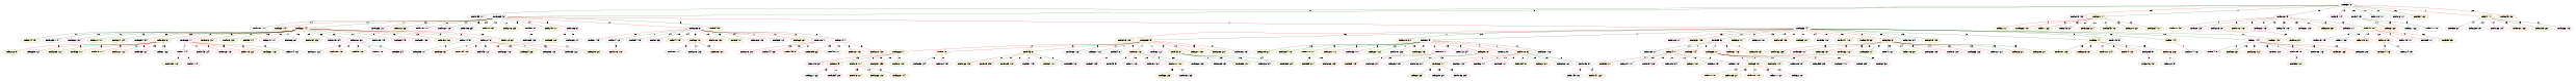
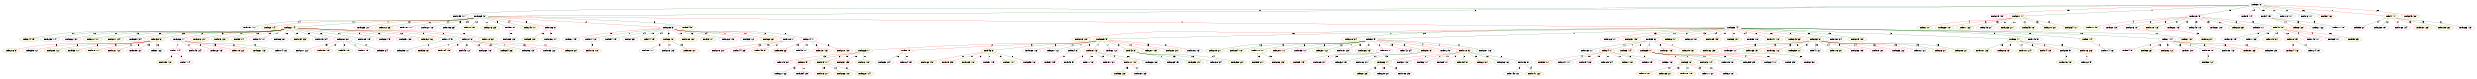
  graph {
    node [color=gray40 fillcolor=white style=filled]
    edge [color=darkgreen]
    n1 [label="nodo38 (0)"]
    n2 [label="nodo159 (17)"]
    n3 [label="nodo269 (3)"]
    n4 [color=deeppink label="nodo279 (19)"]
    n5 [fillcolor=lightyellow label="nodo271 (7)"]
    n6 [color=deeppink label="nodo128 (5)"]
    n7 [color=deeppink label="nodo75 (14)"]
    n8 [label="nodo4 (15)"]
    n9 [label="nodo172 (17)"]
    n10 [label="nodo76 (17)"]
    n11 [color=deeppink fillcolor=lightyellow label="nodo97 (16)"]
    n12 [fillcolor=lightyellow label="nodo47 (7)"]
    n13 [color=deeppink fillcolor=lightyellow label="nodo249 (20)"]
    n14 [label="nodo157 (17)"]
    n15 [color=deeppink fillcolor=lightyellow label="nodo29 (14)"]
    n16 [color=deeppink fillcolor=lightyellow label="nodo227 (4)"]
    n17 [color=deeppink label="nodo255 (21)"]
    n18 [fillcolor=lightyellow label="nodo102 (23)"]
    n19 [color=deeppink label="nodo187 (17)"]
    n20 [color=deeppink label="nodo120 (18)"]
    n21 [label="nodo196 (23)"]
    n22 [fillcolor=lightyellow label="nodo10 (15)"]
    n23 [fillcolor=lightyellow label="nodo276 (23)"]
    n24 [color=deeppink label="nodo57 (8)"]
    n25 [fillcolor=lightyellow label="nodo240 (17)"]
    n26 [color=deeppink label="nodo186 (8)"]
    n27 [color=deeppink label="nodo285 (5)"]
    n28 [fillcolor=lightyellow label="nodo54 (9)"]
    n29 [label="nodo258 (4)"]
    n30 [fillcolor=lightyellow label="nodo6 (11)"]
    n31 [fillcolor=lightyellow label="nodo268 (10)"]
    n32 [fillcolor=lightyellow label="nodo77 (22)"]
    n33 [label="nodo246 (27)"]
    n34 [color=deeppink fillcolor=lightyellow label="nodo223 (27)"]
    n35 [fillcolor=lightyellow label="nodo245 (18)"]
    n36 [fillcolor=lightyellow label="nodo270 (20)"]
    n37 [fillcolor=lightyellow label="nodo234 (17)"]
    n38 [fillcolor=lightyellow label="nodo117 (9)"]
    n39 [color=deeppink label="nodo20 (13)"]
    n40 [color=deeppink label="nodo273 (8)"]
    n41 [fillcolor=lightyellow label="nodo118 (13)"]
    n42 [color=deeppink label="nodo261 (15)"]
    n43 [label="nodo248 (18)"]
    n44 [color=deeppink label="nodo281 (20)"]
    n45 [fillcolor=lightyellow label="nodo203 (25)"]
    n46 [color=deeppink label="nodo93 (11)"]
    n47 [fillcolor=lightyellow label="nodo40 (10)"]
    n48 [color=deeppink fillcolor=lightyellow label="nodo69 (20)"]
    n49 [label="nodo21 (22)"]
    n50 [label="nodo177 (18)"]
    n51 [color=deeppink label="nodo55 (21)"]
    n52 [label="nodo238 (19)"]
    n53 [color=deeppink label="nodo168 (24)"]
    n54 [color=deeppink fillcolor=lightyellow label="nodo131 (25)"]
    n55 [fillcolor=lightyellow label="nodo139 (26)"]
    n56 [color=deeppink label="nodo263 (13)"]
    n57 [fillcolor=lightyellow label="nodo244 (15)"]
    n58 [label="nodo292 (14)"]
    n59 [color=deeppink label="nodo222 (21)"]
    n60 [fillcolor=lightyellow label="nodo211 (17)"]
    n61 [fillcolor=lightyellow label="nodo277 (24)"]
    n62 [label="nodo294 (24)"]
    n63 [fillcolor=lightyellow label="nodo133 (6)"]
    n64 [color=deeppink label="nodo226 (7)"]
    n65 [color=deeppink fillcolor=lightyellow label="nodo272 (21)"]
    n66 [fillcolor=lightyellow label="nodo73 (22)"]
    n67 [fillcolor=lightyellow label="nodo5 (14)"]
    n68 [color=deeppink label="nodo241 (11)"]
    n69 [label="nodo86 (20)"]
    n70 [fillcolor=lightyellow label="nodo134 (23)"]
    n71 [color=deeppink label="nodo115 (24)"]
    n72 [color=deeppink label="nodo200 (20)"]
    n73 [label="nodo109 (15)"]
    n74 [color=deeppink label="nodo264 (9)"]
    n75 [color=deeppink label="nodo251 (20)"]
    n76 [fillcolor=lightyellow label="nodo192 (16)"]
    n77 [label="nodo114 (9)"]
    n78 [label="nodo127 (6)"]
    n79 [fillcolor=lightyellow label="nodo112 (22)"]
    n80 [label="nodo283 (26)"]
    n81 [fillcolor=lightyellow label="nodo25 (20)"]
    n82 [label="nodo136 (17)"]
    n83 [label="nodo61 (15)"]
    n84 [label="nodo14 (12)"]
    n85 [label="nodo94 (19)"]
    n86 [color=deeppink label="nodo2 (23)"]
    n87 [fillcolor=lightyellow label="nodo44 (19)"]
    n88 [color=deeppink fillcolor=lightyellow label="nodo66 (8)"]
    n89 [color=deeppink fillcolor=lightyellow label="nodo108 (20)"]
    n90 [fillcolor=lightyellow label="nodo3 (17)"]
    n91 [color=deeppink label="nodo202 (19)"]
    n92 [label="nodo33 (12)"]
    n93 [fillcolor=lightyellow label="nodo62 (22)"]
    n94 [color=deeppink label="nodo100 (7)"]
    n95 [color=deeppink label="nodo214 (7)"]
    n96 [fillcolor=lightyellow label="nodo213 (20)"]
    n97 [fillcolor=lightyellow label="nodo205 (5)"]
    n98 [color=deeppink fillcolor=lightyellow label="nodo218 (24)"]
    n99 [label="nodo52 (5)"]
    n100 [color=deeppink label="nodo126 (17)"]
    n101 [color=deeppink fillcolor=lightyellow label="nodo231 (15)"]
    n102 [color=deeppink label="nodo39 (6)"]
    n103 [fillcolor=lightyellow label="nodo96 (17)"]
    n104 [label="nodo212 (18)"]
    n105 [color=deeppink fillcolor=lightyellow label="nodo185 (15)"]
    n106 [fillcolor=lightyellow label="nodo63 (21)"]
    n107 [label="nodo98 (18)"]
    n108 [fillcolor=lightyellow label="nodo147 (12)"]
    n109 [fillcolor=lightyellow label="nodo243 (22)"]
    n110 [color=deeppink fillcolor=lightyellow label="nodo252 (6)"]
    n111 [label="nodo190 (24)"]
    n112 [fillcolor=lightyellow label="nodo275 (19)"]
    n113 [fillcolor=lightyellow label="nodo60 (7)"]
    n114 [label="nodo140 (9)"]
    n115 [fillcolor=lightyellow label="nodo8 (14)"]
    n116 [color=deeppink label="nodo67 (14)"]
    n117 [color=deeppink fillcolor=lightyellow label="nodo27 (21)"]
    n118 [fillcolor=lightyellow label="nodo16 (21)"]
    n119 [color=deeppink label="nodo113 (15)"]
    n120 [label="nodo71 (26)"]
    n121 [color=deeppink fillcolor=lightyellow label="nodo179 (21)"]
    n122 [color=deeppink fillcolor=lightyellow label="nodo18 (19)"]
    n123 [color=deeppink label="nodo148 (11)"]
    n124 [label="nodo65 (11)"]
    n125 [fillcolor=lightyellow label="nodo99 (23)"]
    n126 [fillcolor=lightyellow label="nodo216 (9)"]
    n127 [label="nodo235 (12)"]
    n128 [fillcolor=lightyellow label="nodo289 (12)"]
    n129 [fillcolor=lightyellow label="nodo53 (11)"]
    n130 [fillcolor=lightyellow label="nodo78 (17)"]
    n131 [color=deeppink fillcolor=lightyellow label="nodo121 (12)"]
    n132 [color=deeppink label="nodo199 (21)"]
    n133 [label="nodo37 (22)"]
    n134 [color=deeppink label="nodo1 (14)"]
    n135 [color=deeppink label="nodo145 (24)"]
    n136 [color=deeppink label="nodo123 (15)"]
    n137 [color=deeppink fillcolor=lightyellow label="nodo119 (22)"]
    n138 [fillcolor=lightyellow label="nodo267 (13)"]
    n139 [label="nodo104 (16)"]
    n140 [label="nodo217 (22)"]
    n141 [color=deeppink fillcolor=lightyellow label="nodo158 (15)"]
    n142 [fillcolor=lightyellow label="nodo49 (15)"]
    n143 [color=deeppink label="nodo17 (8)"]
    n144 [color=deeppink label="nodo59 (24)"]
    n145 [label="nodo293 (11)"]
    n146 [color=deeppink fillcolor=lightyellow label="nodo35 (13)"]
    n147 [color=deeppink fillcolor=lightyellow label="nodo184 (15)"]
    n148 [color=deeppink label="nodo45 (12)"]
    n149 [color=deeppink label="nodo260 (18)"]
    n150 [fillcolor=lightyellow label="nodo284 (26)"]
    n151 [label="nodo296 (13)"]
    n152 [label="nodo155 (22)"]
    n153 [fillcolor=lightyellow label="nodo208 (20)"]
    n154 [color=deeppink fillcolor=lightyellow label="nodo173 (18)"]
    n155 [label="nodo88 (11)"]
    n156 [label="nodo215 (25)"]
    n157 [color=deeppink fillcolor=lightyellow label="nodo188 (27)"]
    n158 [color=deeppink label="nodo278 (20)"]
    n159 [color=deeppink label="nodo144 (25)"]
    n160 [color=deeppink fillcolor=lightyellow label="nodo149 (9)"]
    n161 [color=deeppink fillcolor=lightyellow label="nodo195 (22)"]
    n162 [label="nodo48 (17)"]
    n163 [color=deeppink fillcolor=lightyellow label="nodo137 (13)"]
    n164 [color=deeppink fillcolor=lightyellow label="nodo210 (13)"]
    n165 [fillcolor=lightyellow label="nodo225 (7)"]
    n166 [color=deeppink fillcolor=lightyellow label="nodo0 (8)"]
    n167 [fillcolor=lightyellow label="nodo46 (8)"]
    n168 [label="nodo160 (16)"]
    n169 [label="nodo287 (12)"]
    n170 [label="nodo64 (8)"]
    n171 [color=deeppink fillcolor=lightyellow label="nodo181 (6)"]
    n172 [color=deeppink label="nodo82 (12)"]
    n173 [fillcolor=lightyellow label="nodo42 (8)"]
    n174 [fillcolor=lightyellow label="nodo207 (15)"]
    n175 [fillcolor=lightyellow label="nodo280 (20)"]
    n176 [label="nodo106 (13)"]
    n177 [fillcolor=lightyellow label="nodo209 (21)"]
    n178 [fillcolor=lightyellow label="nodo204 (10)"]
    n179 [fillcolor=lightyellow label="nodo170 (11)"]
    n180 [color=deeppink fillcolor=lightyellow label="nodo201 (11)"]
    n181 [color=deeppink label="nodo153 (17)"]
    n182 [fillcolor=lightyellow label="nodo257 (12)"]
    n183 [label="nodo197 (23)"]
    n184 [fillcolor=lightyellow label="nodo166 (13)"]
    n185 [color=deeppink label="nodo180 (7)"]
    n186 [color=deeppink label="nodo142 (24)"]
    n187 [color=deeppink fillcolor=lightyellow label="nodo291 (8)"]
    n188 [label="nodo72 (9)"]
    n189 [color=deeppink fillcolor=lightyellow label="nodo110 (6)"]
    n190 [label="nodo297 (16)"]
    n191 [label="nodo183 (17)"]
    n192 [color=deeppink fillcolor=lightyellow label="nodo24 (7)"]
    n193 [color=deeppink fillcolor=lightyellow label="nodo83 (14)"]
    n194 [color=deeppink fillcolor=lightyellow label="nodo239 (7)"]
    n195 [color=deeppink fillcolor=lightyellow label="nodo167 (15)"]
    n196 [fillcolor=lightyellow label="nodo219 (13)"]
    n197 [fillcolor=lightyellow label="nodo152 (25)"]
    n198 [color=deeppink label="nodo135 (11)"]
    n199 [fillcolor=lightyellow label="nodo163 (19)"]
    n200 [color=deeppink fillcolor=lightyellow label="nodo132 (12)"]
    n201 [fillcolor=lightyellow label="nodo253 (11)"]
    n202 [label="nodo41 (21)"]
    n203 [fillcolor=lightyellow label="nodo176 (20)"]
    n204 [color=deeppink label="nodo256 (15)"]
    n205 [color=deeppink label="nodo19 (20)"]
    n206 [color=deeppink label="nodo233 (22)"]
    n207 [label="nodo161 (21)"]
    n208 [color=deeppink fillcolor=lightyellow label="nodo26 (21)"]
    n209 [fillcolor=lightyellow label="nodo288 (21)"]
    n210 [fillcolor=lightyellow label="nodo107 (23)"]
    n211 [color=deeppink fillcolor=lightyellow label="nodo206 (15)"]
    n212 [fillcolor=lightyellow label="nodo101 (24)"]
    n213 [color=deeppink fillcolor=lightyellow label="nodo74 (13)"]
    n214 [label="nodo299 (9)"]
    n215 [color=deeppink fillcolor=lightyellow label="nodo116 (26)"]
    n216 [label="nodo174 (16)"]
    n217 [color=deeppink label="nodo84 (9)"]
    n218 [fillcolor=lightyellow label="nodo68 (23)"]
    n219 [color=deeppink fillcolor=lightyellow label="nodo282 (12)"]
    n220 [color=deeppink label="nodo91 (20)"]
    n221 [color=deeppink label="nodo189 (8)"]
    n222 [label="nodo198 (13)"]
    n223 [color=deeppink fillcolor=lightyellow label="nodo151 (23)"]
    n224 [label="nodo290 (25)"]
    n225 [fillcolor=lightyellow label="nodo150 (12)"]
    n226 [color=deeppink label="nodo7 (14)"]
    n227 [color=deeppink label="nodo175 (20)"]
    n228 [color=deeppink fillcolor=lightyellow label="nodo80 (9)"]
    n229 [fillcolor=lightyellow label="nodo79 (17)"]
    n230 [color=deeppink fillcolor=lightyellow label="nodo237 (25)"]
    n231 [fillcolor=lightyellow label="nodo12 (18)"]
    n232 [label="nodo230 (24)"]
    n233 [color=deeppink label="nodo164 (19)"]
    n234 [fillcolor=lightyellow label="nodo162 (19)"]
    n235 [color=deeppink fillcolor=lightyellow label="nodo15 (25)"]
    n236 [fillcolor=lightyellow label="nodo125 (10)"]
    n237 [color=deeppink label="nodo51 (15)"]
    n238 [fillcolor=lightyellow label="nodo87 (17)"]
    n239 [color=deeppink label="nodo259 (16)"]
    n240 [color=deeppink label="nodo34 (25)"]
    n241 [label="nodo43 (9)"]
    n242 [color=deeppink label="nodo11 (16)"]
    n243 [color=deeppink label="nodo191 (21)"]
    n244 [color=deeppink fillcolor=lightyellow label="nodo111 (10)"]
    n245 [label="nodo228 (26)"]
    n246 [label="nodo265 (15)"]
    n247 [fillcolor=lightyellow label="nodo298 (21)"]
    n248 [label="nodo138 (24)"]
    n249 [fillcolor=lightyellow label="nodo250 (22)"]
    n250 [fillcolor=lightyellow label="nodo95 (21)"]
    n251 [color=deeppink fillcolor=lightyellow label="nodo286 (23)"]
    n252 [color=deeppink fillcolor=lightyellow label="nodo85 (15)"]
    n253 [color=deeppink label="nodo169 (27)"]
    n254 [label="nodo232 (19)"]
    n255 [label="nodo182 (21)"]
    n256 [fillcolor=lightyellow label="nodo262 (7)"]
    n257 [label="nodo31 (13)"]
    n258 [color=deeppink label="nodo56 (17)"]
    n259 [color=deeppink label="nodo89 (11)"]
    n260 [fillcolor=lightyellow label="nodo194 (8)"]
    n261 [color=deeppink fillcolor=lightyellow label="nodo22 (21)"]
    n262 [label="nodo236 (16)"]
    n263 [label="nodo156 (8)"]
    n264 [color=deeppink fillcolor=lightyellow label="nodo58 (11)"]
    n265 [label="nodo247 (17)"]
    n266 [color=deeppink label="nodo154 (26)"]
    n267 [label="nodo129 (24)"]
    n268 [fillcolor=lightyellow label="nodo81 (18)"]
    n269 [color=deeppink label="nodo90 (15)"]
    n270 [color=deeppink label="nodo30 (16)"]
    n271 [fillcolor=lightyellow label="nodo23 (8)"]
    n272 [fillcolor=lightyellow label="nodo242 (14)"]
    n273 [label="nodo105 (18)"]
    n274 [label="nodo295 (25)"]
    n275 [label="nodo224 (11)"]
    n276 [label="nodo9 (25)"]
    n277 [color=deeppink label="nodo92 (30)"]
    n278 [fillcolor=lightyellow label="nodo146 (18)"]
    n279 [label="nodo122 (9)"]
    n280 [fillcolor=lightyellow label="nodo50 (12)"]
    n281 [fillcolor=lightyellow label="nodo28 (25)"]
    n282 [label="nodo229 (20)"]
    n283 [color=deeppink label="nodo103 (25)"]
    n284 [label="nodo143 (16)"]
    n285 [color=deeppink fillcolor=lightyellow label="nodo141 (22)"]
    n286 [color=deeppink fillcolor=lightyellow label="nodo274 (16)"]
    n287 [label="nodo124 (19)"]
    n288 [label="nodo221 (22)"]
    n289 [color=deeppink label="nodo254 (29)"]
    n290 [color=deeppink fillcolor=lightyellow label="nodo13 (27)"]
    n291 [fillcolor=lightyellow label="nodo266 (18)"]
    n292 [color=deeppink fillcolor=lightyellow label="nodo220 (14)"]
    n293 [fillcolor=lightyellow label="nodo36 (23)"]
    n294 [color=deeppink label="nodo130 (25)"]
    n295 [color=deeppink fillcolor=lightyellow label="nodo70 (18)"]
    n296 [fillcolor=lightyellow label="nodo165 (21)"]
    n297 [color=deeppink fillcolor=lightyellow label="nodo178 (19)"]
    n298 [color=deeppink label="nodo171 (27)"]
    n299 [color=deeppink label="nodo32 (18)"]
    n1 -- n2 [label=17]
    n1 -- n3 [label=3]
    n1 -- n4 [color=red label=19]
    n1 -- n5 [label=7]
    n1 -- n6 [label=5]
    n1 -- n7 [color=red label=14]
    n1 -- n8 [color=red label=15]
    n1 -- n9 [label=17]
    n1 -- n10 [label=17]
    n1 -- n11 [label=16]
    n1 -- n12 [color=red label=7]
    n1 -- n13 [color=red label=20]
    n3 -- n14 [label=14]
    n3 -- n15 [color=red label=11]
    n3 -- n16 [label=1]
    n3 -- n17 [color=red label=18]
    n3 -- n18 [label=20]
    n3 -- n19 [label=14]
    n3 -- n20 [label=15]
    n3 -- n21 [color=red label=20]
    n3 -- n22 [label=12]
    n3 -- n23 [color=red label=20]
    n3 -- n24 [label=5]
    n3 -- n25 [label=14]
    n3 -- n26 [color=red label=5]
    n3 -- n27 [color=red label=2]
    n3 -- n28 [label=6]
    n3 -- n29 [color=red label=1]
    n5 -- n30 [color=red label=4]
    n5 -- n31 [color=red label=3]
    n5 -- n32 [color=red label=15]
    n5 -- n33 [label=20]
    n5 -- n34 [label=20]
    n5 -- n35 [label=11]
    n5 -- n36 [label=13]
    n5 -- n37 [color=red label=10]
    n6 -- n38 [color=red label=4]
    n6 -- n39 [label=8]
    n6 -- n40 [color=red label=3]
    n6 -- n41 [label=8]
    n6 -- n42 [label=10]
    n6 -- n43 [color=red label=13]
    n6 -- n44 [color=red label=15]
    n6 -- n45 [label=20]
    n6 -- n46 [color=red label=6]
    n6 -- n47 [label=5]
    n8 -- n48 [label=11]
    n8 -- n49 [color=red label=13]
    n8 -- n50 [label=9]
    n12 -- n51 [label=14]
    n12 -- n52 [label=12]
    n12 -- n53 [color=red label=17]
    n12 -- n54 [color=red label=18]
    n12 -- n55 [label=19]
    n12 -- n56 [label=6]
    n16 -- n57 [label=11]
    n16 -- n58 [label=10]
    n16 -- n59 [label=17]
    n16 -- n60 [label=13]
    n16 -- n61 [label=20]
    n16 -- n62 [color=red label=20]
    n16 -- n63 [label=2]
    n16 -- n64 [color=red label=3]
    n16 -- n65 [label=17]
    n16 -- n66 [label=18]
    n16 -- n67 [color=red label=10]
    n16 -- n68 [label=7]
    n16 -- n69 [color=red label=16]
    n16 -- n70 [label=19]
    n16 -- n71 [label=20]
    n16 -- n72 [label=16]
    n16 -- n73 [label=11]
    n16 -- n74 [label=5]
    n16 -- n75 [color=red label=16]
    n16 -- n76 [label=12]
    n16 -- n77 [color=red label=5]
    n16 -- n78 [label=2]
    n16 -- n79 [color=red label=18]
    n24 -- n80 [color=red label=18]
    n26 -- n81 [color=red label=12]
    n26 -- n82 [color=red label=9]
    n27 -- n83 [color=red label=10]
    n27 -- n84 [label=7]
    n27 -- n85 [label=14]
    n27 -- n86 [label=18]
    n27 -- n87 [label=14]
    n27 -- n88 [label=3]
    n27 -- n89 [color=red label=15]
    n27 -- n90 [label=12]
    n27 -- n91 [label=14]
    n27 -- n92 [color=red label=7]
    n27 -- n93 [color=red label=17]
    n27 -- n94 [color=red label=2]
    n27 -- n95 [label=2]
    n29 -- n96 [color=red label=16]
    n29 -- n97 [label=1]
    n29 -- n98 [label=20]
    n29 -- n99 [label=1]
    n29 -- n100 [color=red label=13]
    n29 -- n101 [label=11]
    n29 -- n102 [label=2]
    n29 -- n103 [color=red label=13]
    n29 -- n104 [label=14]
    n29 -- n105 [color=red label=11]
    n29 -- n106 [color=red label=17]
    n29 -- n107 [color=red label=14]
    n29 -- n108 [color=red label=8]
    n29 -- n109 [color=red label=18]
    n29 -- n110 [color=red label=2]
    n29 -- n111 [label=20]
    n29 -- n112 [label=15]
    n29 -- n113 [label=3]
    n29 -- n114 [label=5]
    n29 -- n115 [label=10]
    n29 -- n116 [label=10]
    n29 -- n117 [label=17]
    n40 -- n118 [color=red label=13]
    n47 -- n119 [label=8]
    n47 -- n120 [label=19]
    n47 -- n121 [label=14]
    n47 -- n122 [color=red label=12]
    n47 -- n123 [color=red label=4]
    n47 -- n124 [color=red label=4]
    n47 -- n125 [color=red label=16]
    n63 -- n126 [color=red label=3]
    n63 -- n127 [color=red label=6]
    n63 -- n128 [label=6]
    n63 -- n129 [color=red label=5]
    n63 -- n130 [color=red label=11]
    n63 -- n131 [label=6]
    n63 -- n132 [color=red label=15]
    n63 -- n133 [color=red label=16]
    n64 -- n134 [color=red label=7]
    n64 -- n135 [color=red label=17]
    n64 -- n136 [color=red label=8]
    n64 -- n137 [color=red label=15]
    n64 -- n138 [color=red label=6]
    n64 -- n139 [label=9]
    n72 -- n140 [color=red label=15]
    n72 -- n141 [label=8]
    n72 -- n142 [label=8]
    n72 -- n143 [label=1]
    n72 -- n144 [label=17]
    n77 -- n145 [label=2]
    n78 -- n146 [label=7]
    n78 -- n147 [color=red label=9]
    n78 -- n148 [label=6]
    n78 -- n149 [color=red label=12]
    n78 -- n150 [color=red label=20]
    n78 -- n151 [label=7]
    n78 -- n152 [color=red label=16]
    n79 -- n153 [color=red label=11]
    n84 -- n154 [color=red label=9]
    n88 -- n155 [color=red label=3]
    n88 -- n156 [color=red label=17]
    n88 -- n157 [label=19]
    n94 -- n158 [color=red label=13]
    n94 -- n159 [color=red label=18]
    n94 -- n160 [label=2]
    n95 -- n161 [color=red label=15]
    n95 -- n162 [color=red label=10]
    n95 -- n163 [label=6]
    n95 -- n164 [color=red label=6]
    n97 -- n165 [color=red label=2]
    n97 -- n166 [color=red label=3]
    n97 -- n167 [label=3]
    n97 -- n168 [color=red label=11]
    n97 -- n169 [label=7]
    n97 -- n170 [label=3]
    n97 -- n171 [label=1]
    n97 -- n172 [label=7]
    n97 -- n173 [label=3]
    n97 -- n174 [color=red label=10]
    n97 -- n175 [color=red label=15]
    n97 -- n176 [color=red label=8]
    n99 -- n177 [label=16]
    n99 -- n178 [label=5]
    n99 -- n179 [label=6]
    n99 -- n180 [label=6]
    n99 -- n181 [label=12]
    n99 -- n182 [label=7]
    n99 -- n183 [color=red label=18]
    n99 -- n184 [color=red label=8]
    n99 -- n185 [color=red label=2]
    n99 -- n186 [color=red label=19]
    n99 -- n187 [label=3]
    n99 -- n188 [color=red label=4]
    n99 -- n189 [color=red label=1]
    n99 -- n190 [label=11]
    n102 -- n191 [label=11]
    n102 -- n192 [label=1]
    n102 -- n193 [color=red label=8]
    n102 -- n194 [label=1]
    n102 -- n195 [label=9]
    n102 -- n196 [color=red label=7]
    n110 -- n197 [color=red label=19]
    n110 -- n198 [label=5]
    n110 -- n199 [color=red label=13]
    n110 -- n200 [label=6]
    n110 -- n201 [label=5]
    n110 -- n202 [label=15]
    n110 -- n203 [label=14]
    n110 -- n204 [label=9]
    n110 -- n205 [color=red label=14]
    n110 -- n206 [color=red label=16]
    n110 -- n207 [color=red label=15]
    n110 -- n208 [label=15]
    n110 -- n209 [label=15]
    n113 -- n210 [label=16]
    n113 -- n211 [color=red label=8]
    n113 -- n212 [color=red label=17]
    n113 -- n213 [label=6]
    n113 -- n214 [color=red label=2]
    n113 -- n215 [label=19]
    n115 -- n216 [color=red label=7]
    n116 -- n217 [label=2]
-   n116 -- n218 [label=16]
+   n116 -- n218 [color=red label=16]
    n116 -- n219 [color=red label=5]
    n116 -- n220 [label=13]
    n116 -- n221 [label=1]
    n116 -- n222 [label=6]
    n116 -- n223 [color=red label=16]
    n116 -- n224 [color=red label=18]
    n122 -- n286 [color=red label=8]
    n122 -- n287 [label=11]
    n134 -- n225 [color=red label=3]
    n134 -- n226 [color=red label=5]
    n165 -- n227 [color=red label=13]
    n165 -- n228 [label=2]
    n165 -- n229 [color=red label=10]
    n165 -- n230 [label=18]
    n165 -- n231 [color=red label=11]
    n166 -- n232 [label=16]
    n166 -- n233 [color=red label=11]
    n167 -- n234 [color=red label=11]
    n167 -- n235 [label=17]
    n167 -- n236 [color=red label=2]
    n167 -- n237 [label=7]
    n167 -- n238 [color=red label=9]
    n167 -- n239 [label=8]
    n170 -- n240 [color=red label=17]
    n171 -- n241 [color=red label=3]
    n171 -- n242 [color=red label=10]
    n171 -- n243 [label=15]
    n171 -- n244 [label=4]
    n171 -- n245 [label=20]
    n173 -- n246 [label=7]
    n173 -- n247 [label=13]
    n173 -- n248 [label=16]
    n173 -- n249 [label=14]
    n179 -- n250 [label=13]
    n179 -- n251 [label=15]
    n185 -- n252 [label=8]
    n185 -- n253 [color=red label=20]
    n187 -- n254 [label=11]
    n187 -- n255 [label=13]
    n189 -- n256 [color=red label=1]
    n189 -- n257 [color=red label=7]
    n189 -- n258 [label=11]
    n189 -- n259 [color=red label=5]
    n189 -- n260 [label=2]
    n189 -- n261 [label=15]
    n189 -- n262 [label=10]
    n189 -- n263 [label=2]
    n192 -- n264 [color=red label=4]
    n192 -- n265 [label=10]
    n192 -- n266 [color=red label=19]
    n192 -- n267 [label=17]
    n192 -- n268 [color=red label=11]
    n192 -- n269 [label=8]
    n192 -- n270 [label=9]
    n194 -- n271 [color=red label=1]
    n194 -- n272 [label=7]
    n194 -- n273 [label=11]
    n194 -- n274 [label=18]
    n194 -- n275 [color=red label=4]
    n194 -- n276 [color=red label=18]
    n197 -- n277 [label=20]
    n214 -- n278 [color=red label=9]
    n215 -- n279 [color=red label=1]
    n221 -- n280 [color=red label=4]
    n228 -- n288 [color=red label=13]
    n228 -- n289 [color=red label=20]
    n229 -- n290 [color=red label=19]
    n229 -- n291 [color=red label=10]
    n229 -- n292 [label=6]
    n244 -- n293 [label=15]
    n244 -- n294 [label=17]
    n256 -- n281 [label=18]
    n256 -- n282 [color=red label=13]
    n256 -- n283 [color=red label=18]
    n263 -- n284 [color=red label=8]
    n263 -- n285 [color=red label=14]
    n271 -- n295 [label=10]
    n271 -- n296 [color=red label=13]
    n271 -- n297 [label=11]
    n271 -- n298 [color=red label=19]
    n271 -- n299 [color=red label=10]
  }
